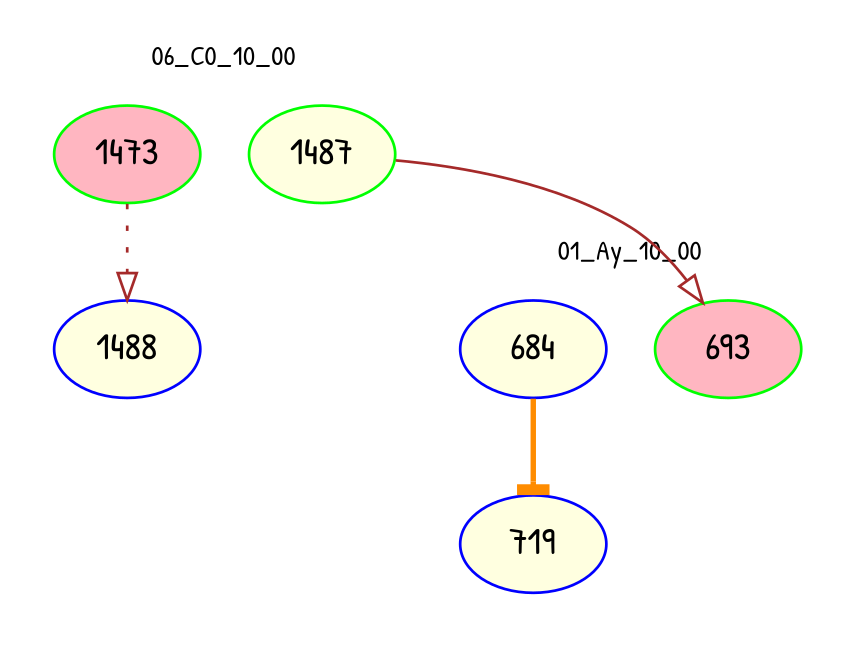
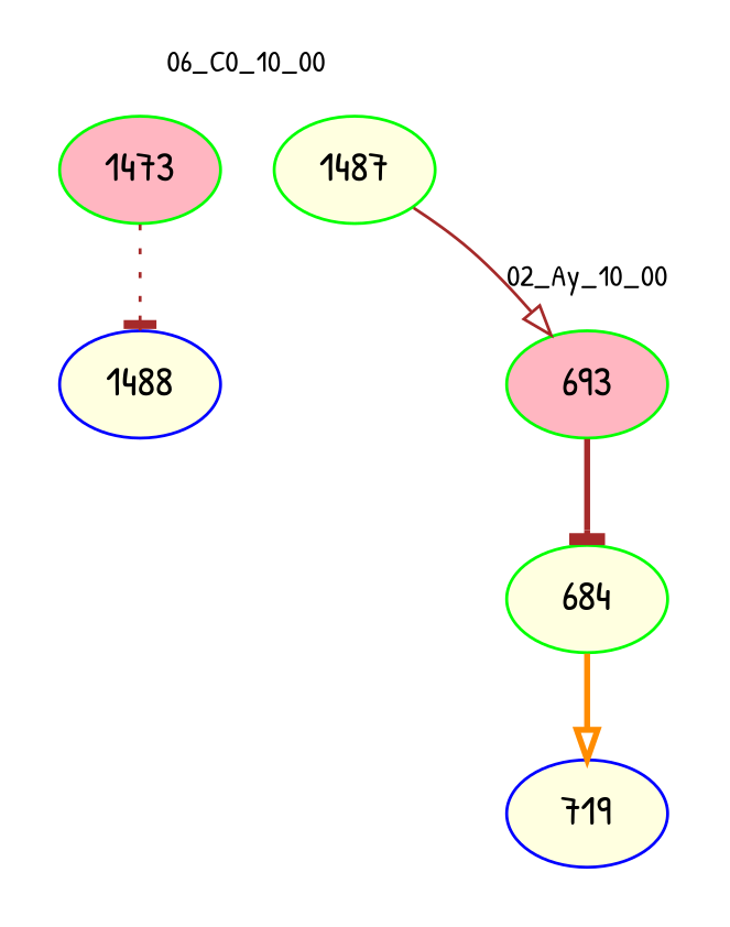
  digraph {
    fontname="Patrick Hand"
    node [color=green fillcolor=lightyellow fontname="Patrick Hand" style=filled]
    edge [arrowhead=tee color=brown fontname="Patrick Hand" style=bold]
    n1 [fillcolor=lightpink label=693]
-   n2 [color=blue label=684]
+   n2 [label=684]
    n3 [color=blue label=719]
    n4 [label=1487]
    n5 [fillcolor=lightpink label=1473]
    n6 [color=blue label=1488]
    subgraph cluster_1 {
      color=white
      fontsize=10
-     label="01_Ay_10_00"
+     label="02_Ay_10_00"
      n1
      n2
      n3
    }
    subgraph cluster_2 {
      color=white
      fontsize=10
      label="06_C0_10_00"
      n4
      n5
      n6
    }
-   n2 -> n3 [color=darkorange]
+   n1 -> n2
+   n2 -> n3 [arrowhead=onormal color=darkorange]
    n4 -> n1 [arrowhead=onormal style=solid]
-   n5 -> n6 [arrowhead=onormal style=dotted]
+   n5 -> n6 [style=dotted]
  }
